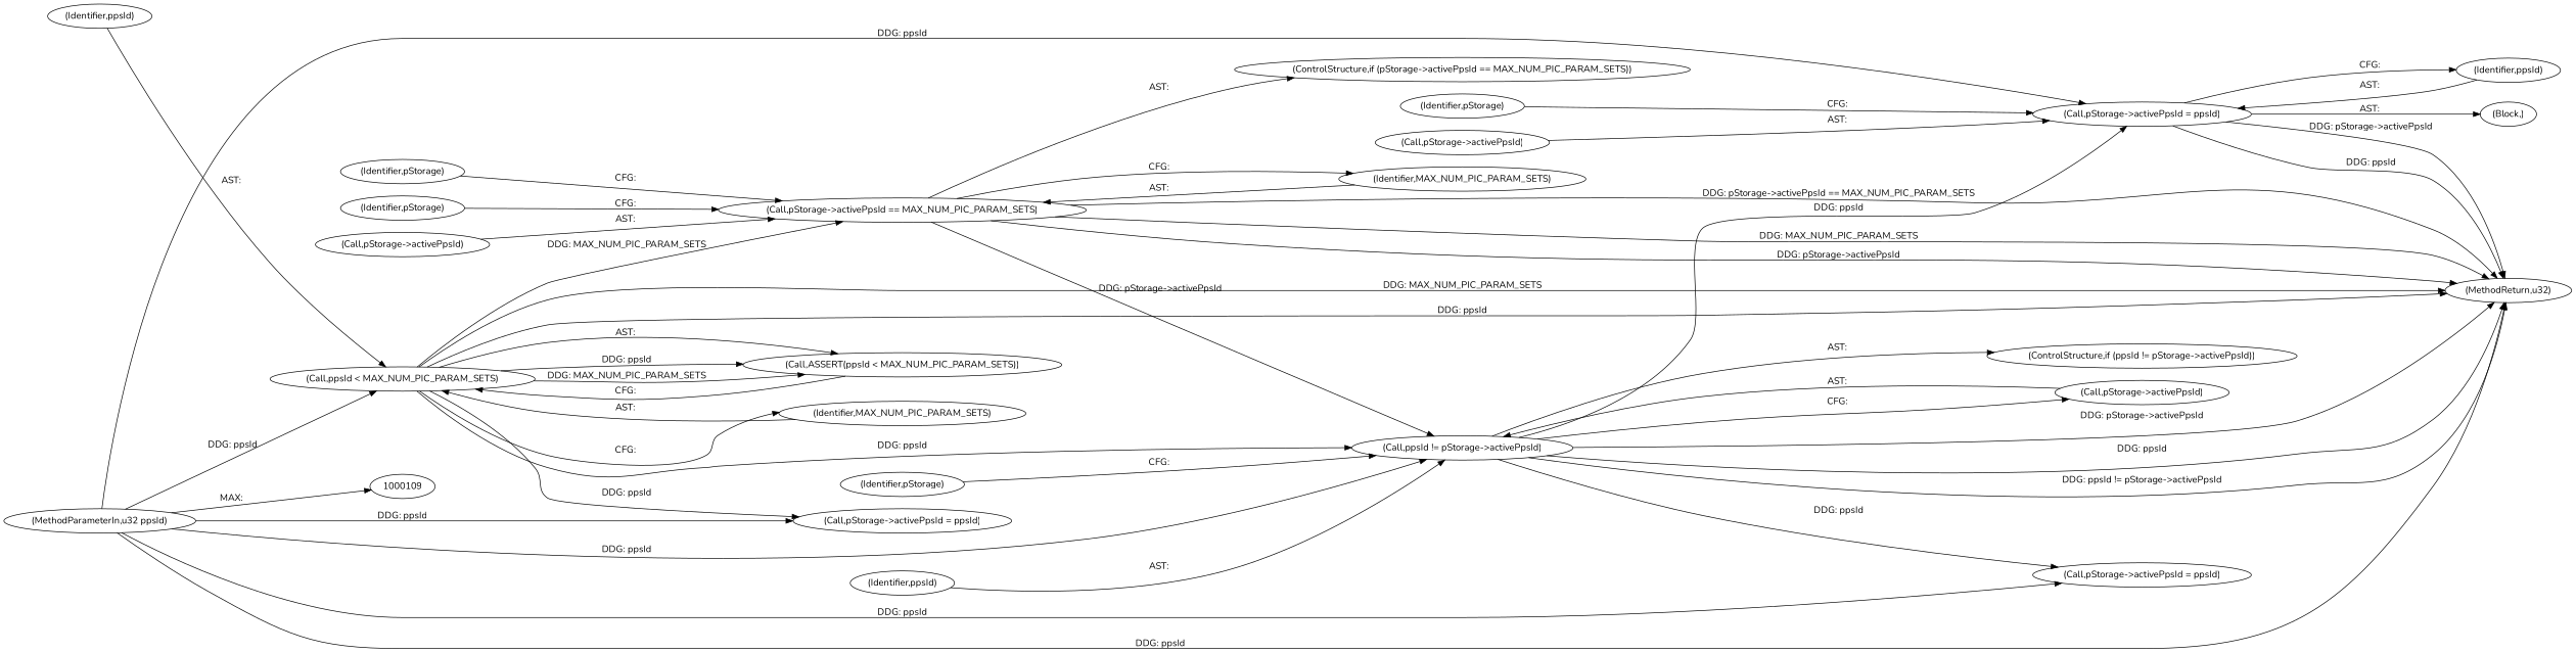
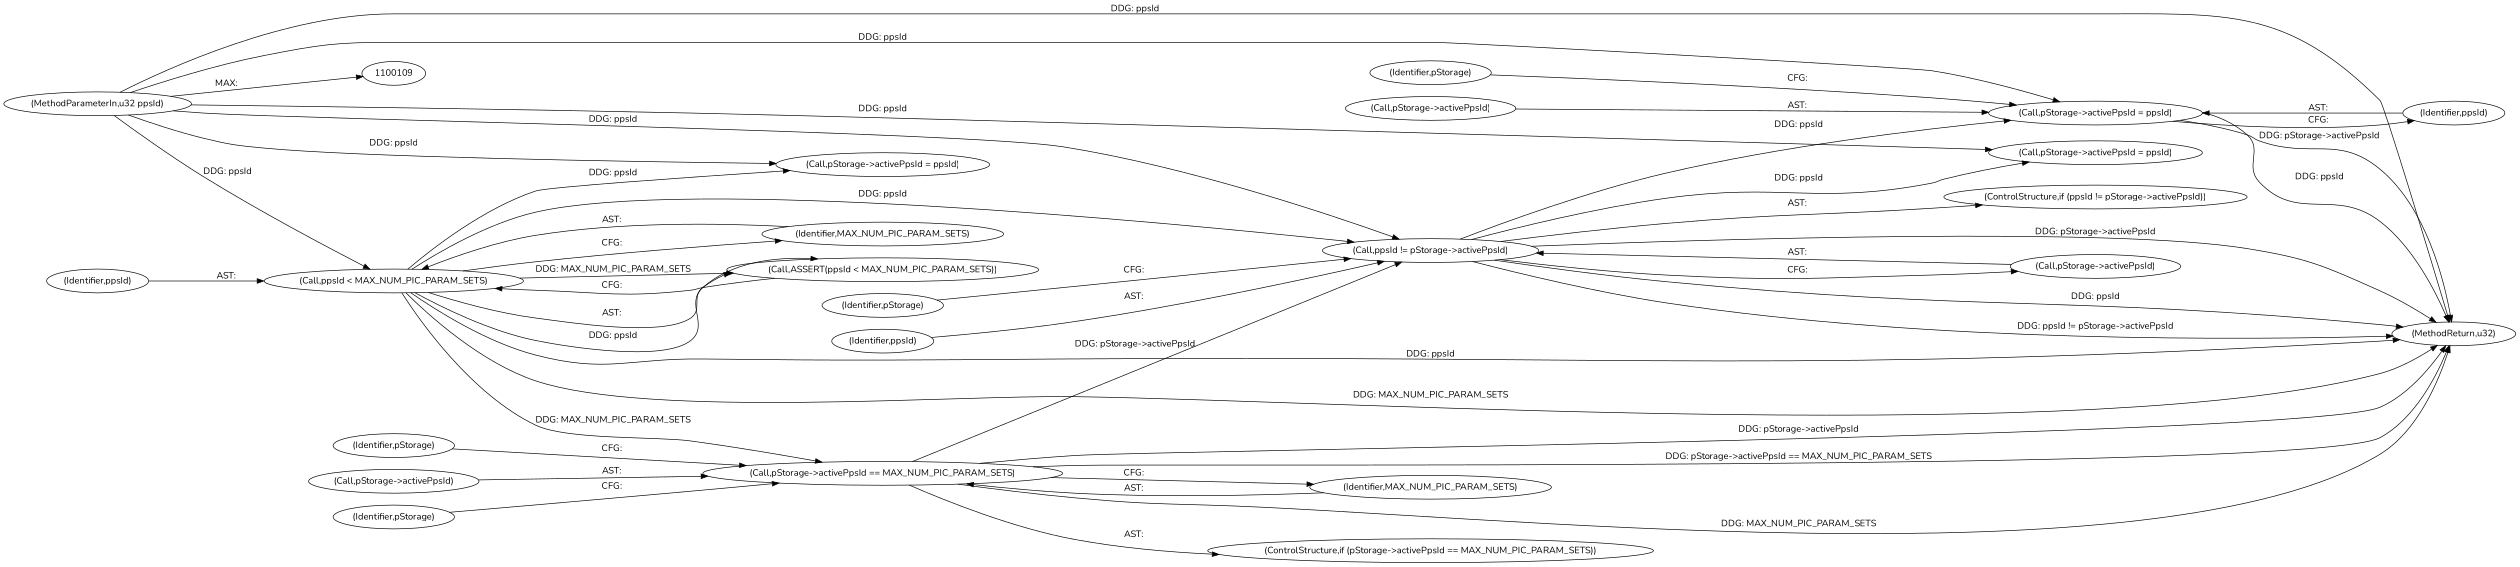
  digraph {
    fontname=Nunito
    rankdir=LR
    node [fontname=Nunito]
    edge [fontname=Nunito]
    n1 [label="(Call,pStorage->activePpsId = ppsId)"]
    n2 [label="(Identifier,ppsId)"]
-   n3 [label="(Block,)"]
    n4 [label="(MethodReturn,u32)"]
    n5 [label="(Call,ppsId != pStorage->activePpsId)"]
    n6 [label="(Call,pStorage->activePpsId)"]
    n7 [label="(ControlStructure,if (ppsId != pStorage->activePpsId))"]
    n8 [label="(Call,pStorage->activePpsId = ppsId)"]
    n9 [label="(Call,ppsId < MAX_NUM_PIC_PARAM_SETS)"]
    n10 [label="(Call,pStorage->activePpsId == MAX_NUM_PIC_PARAM_SETS)"]
    n11 [label="(Call,ASSERT(ppsId < MAX_NUM_PIC_PARAM_SETS))"]
    n12 [label="(Call,pStorage->activePpsId = ppsId)"]
    n13 [label="(Identifier,MAX_NUM_PIC_PARAM_SETS)"]
    n14 [label="(Identifier,MAX_NUM_PIC_PARAM_SETS)"]
    n15 [label="(ControlStructure,if (pStorage->activePpsId == MAX_NUM_PIC_PARAM_SETS))"]
    n16 [label="(MethodParameterIn,u32 ppsId)"]
-   1000109
+   1000109 [label=1100109]
    n18 [label="(Identifier,pStorage)"]
    n19 [label="(Identifier,pStorage)"]
    n20 [label="(Identifier,ppsId)"]
    n21 [label="(Call,pStorage->activePpsId)"]
    n22 [label="(Identifier,ppsId)"]
    n23 [label="(Call,pStorage->activePpsId)"]
    n24 [label="(Identifier,pStorage)"]
    n25 [label="(Identifier,pStorage)"]
    n1 -> n2 [label="CFG: "]
-   n1 -> n3 [label="AST: "]
    n1 -> n4 [label="DDG: pStorage->activePpsId"]
    n1 -> n4 [label="DDG: ppsId"]
    n2 -> n1 [label="AST: "]
    n5 -> n1 [label="DDG: ppsId"]
    n5 -> n4 [label="DDG: pStorage->activePpsId"]
    n5 -> n4 [label="DDG: ppsId"]
    n5 -> n4 [label="DDG: ppsId != pStorage->activePpsId"]
    n5 -> n6 [label="CFG: "]
    n5 -> n7 [label="AST: "]
    n5 -> n8 [label="DDG: ppsId"]
    n6 -> n5 [label="AST: "]
    n9 -> n4 [label="DDG: MAX_NUM_PIC_PARAM_SETS"]
    n9 -> n4 [label="DDG: ppsId"]
    n9 -> n5 [label="DDG: ppsId"]
    n9 -> n10 [label="DDG: MAX_NUM_PIC_PARAM_SETS"]
    n9 -> n11 [label="AST: "]
    n9 -> n11 [label="DDG: ppsId"]
    n9 -> n11 [label="DDG: MAX_NUM_PIC_PARAM_SETS"]
    n9 -> n12 [label="DDG: ppsId"]
    n9 -> n13 [label="CFG: "]
    n10 -> n4 [label="DDG: pStorage->activePpsId == MAX_NUM_PIC_PARAM_SETS"]
    n10 -> n4 [label="DDG: MAX_NUM_PIC_PARAM_SETS"]
    n10 -> n4 [label="DDG: pStorage->activePpsId"]
    n10 -> n5 [label="DDG: pStorage->activePpsId"]
    n10 -> n14 [label="CFG: "]
    n10 -> n15 [label="AST: "]
    n11 -> n9 [label="CFG: "]
    n13 -> n9 [label="AST: "]
    n14 -> n10 [label="AST: "]
    n16 -> n1 [label="DDG: ppsId"]
    n16 -> n4 [label="DDG: ppsId"]
    n16 -> n5 [label="DDG: ppsId"]
    n16 -> n8 [label="DDG: ppsId"]
    n16 -> n9 [label="DDG: ppsId"]
    n16 -> n12 [label="DDG: ppsId"]
    n16 -> 1000109 [label="MAX: "]
    n18 -> n10 [label="CFG: "]
    n19 -> n1 [label="CFG: "]
    n20 -> n5 [label="AST: "]
    n21 -> n1 [label="AST: "]
    n22 -> n9 [label="AST: "]
    n23 -> n10 [label="AST: "]
    n24 -> n5 [label="CFG: "]
    n25 -> n10 [label="CFG: "]
  }
